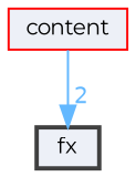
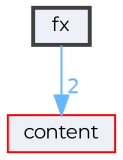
  digraph {
    compound=true
    fontname=Montserrat
    node [fillcolor="#edf0f7" fontname=Montserrat fontsize=10 shape=box]
    n1 [color=grey25 height=0.2 label=fx style="filled,bold" width=0.4]
    n2 [color=red height=0.2 label=content style=filled width=0.4]
-   n2 -> n1 [color=steelblue1 fontcolor=steelblue1 fontname=Montserrat fontsize=10 headlabel=2 labeldistance=1.5 labelfontname=Helvetica labelfontsize=10]
+   n1 -> n2 [color=steelblue1 fontcolor=steelblue1 fontname=Montserrat fontsize=10 headlabel=2 labeldistance=1.5 labelfontname=Helvetica labelfontsize=10]
  }
